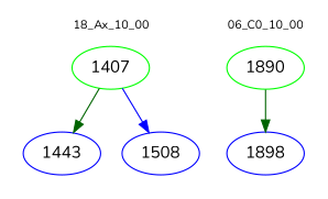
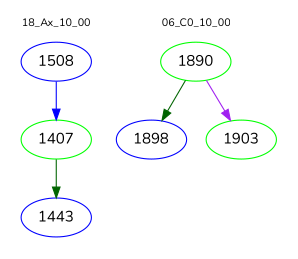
  digraph {
    fontname=Nunito
    node [color=green fontname=Nunito]
    edge [color=darkgreen fontname=Nunito]
    n1 [label=1407]
    n2 [color=blue label=1443]
    n3 [color=blue label=1508]
    n4 [label=1890]
    n5 [color=blue label=1898]
+   n6 [label=1903]
    subgraph cluster_1 {
      color=white
      fontsize=10
      label="18_Ax_10_00"
      n1
      n2
      n3
    }
    subgraph cluster_2 {
      color=white
      fontsize=10
      label="06_C0_10_00"
      n4
      n5
+     n6
    }
    n1 -> n2
-   n1 -> n3 [color=blue]
+   n3 -> n1 [color=blue]
    n4 -> n5
+   n4 -> n6 [color=purple]
  }
